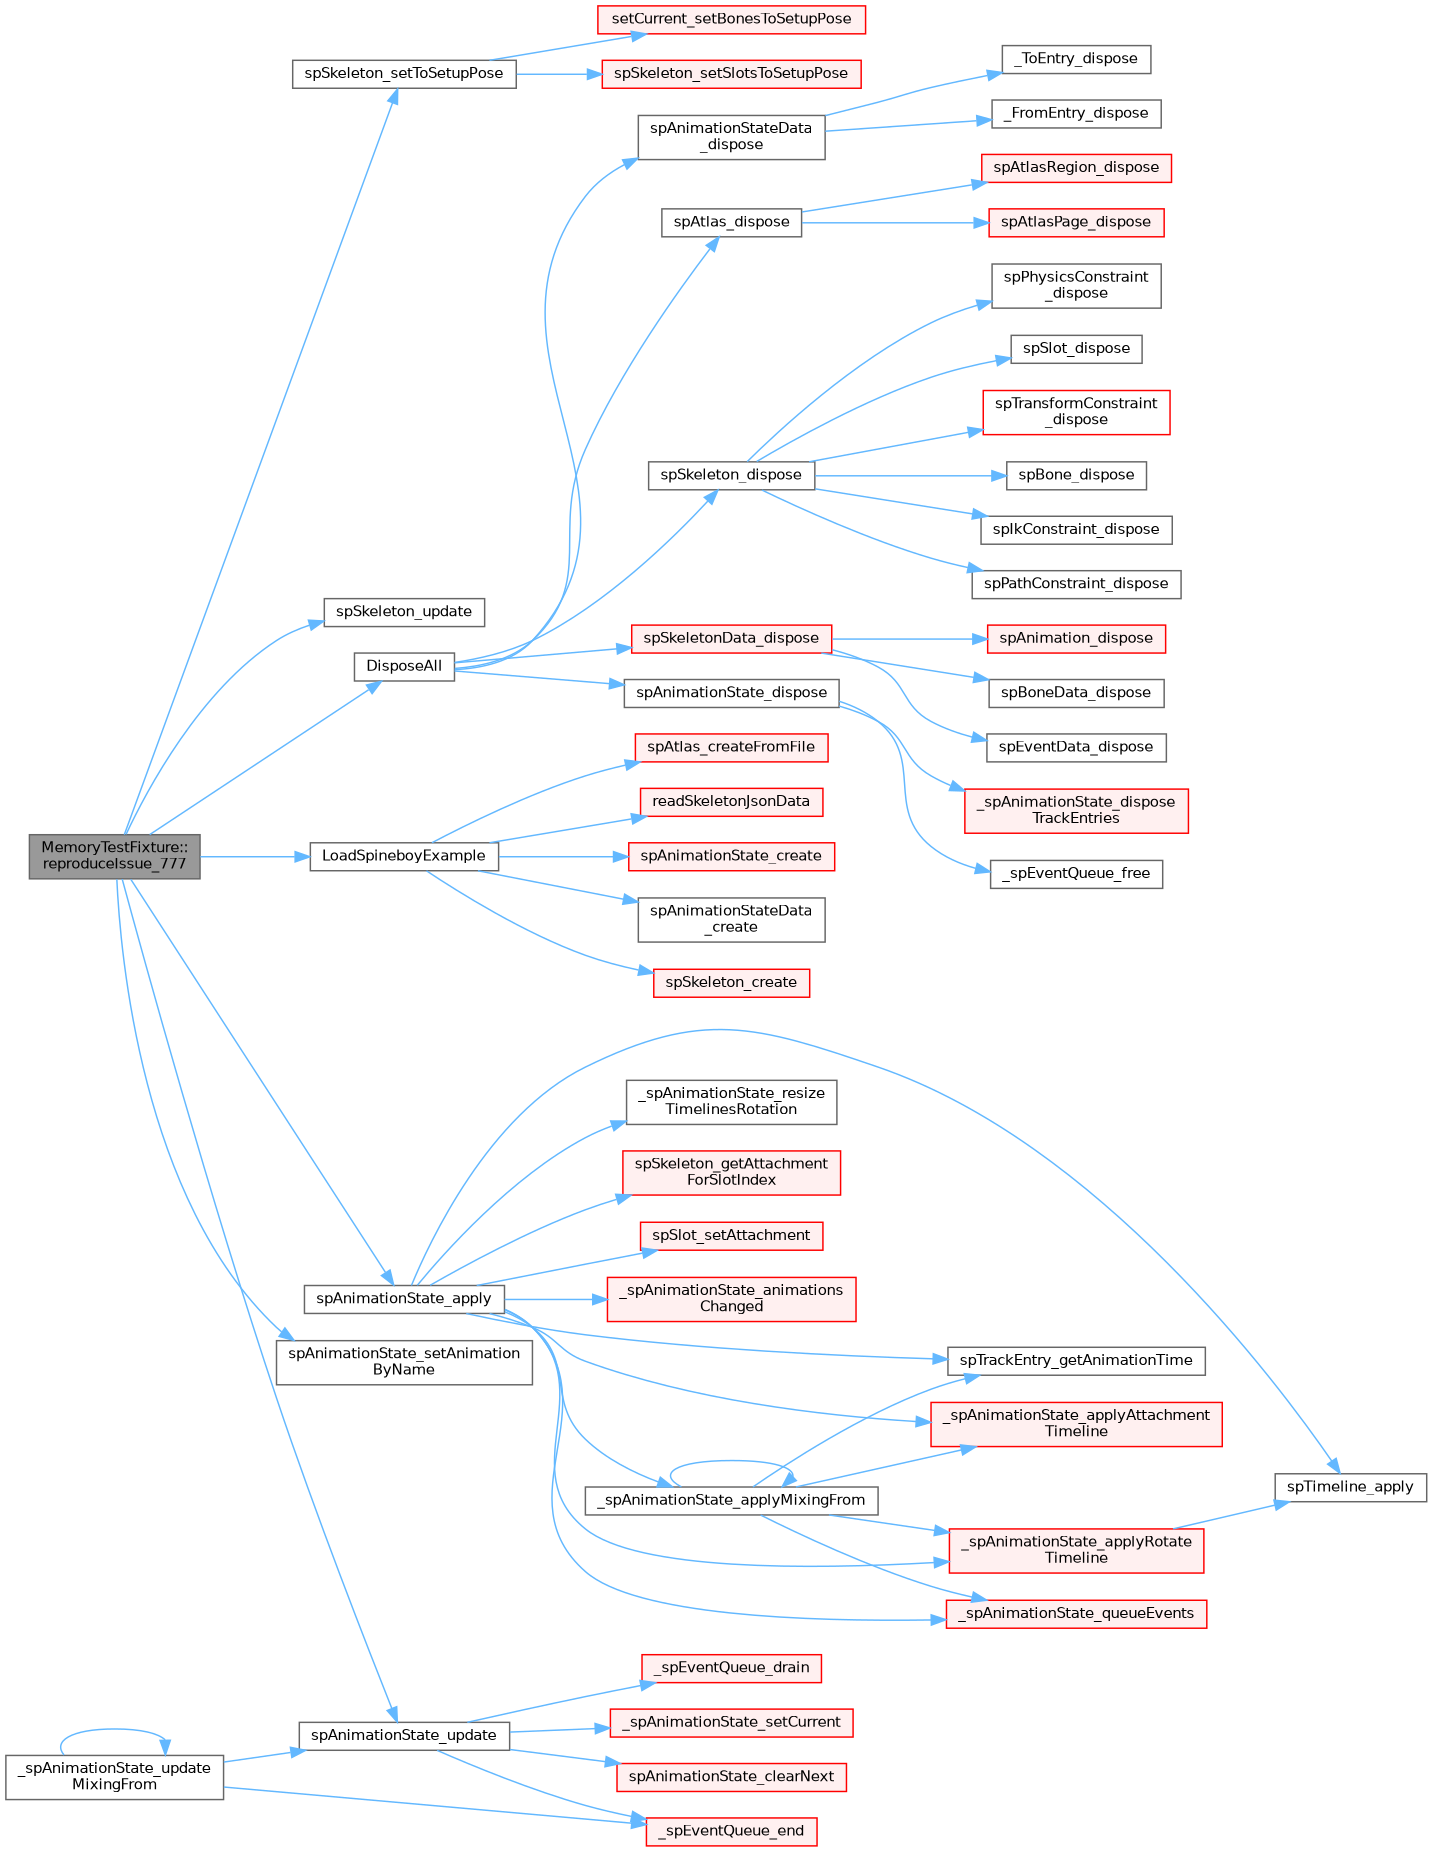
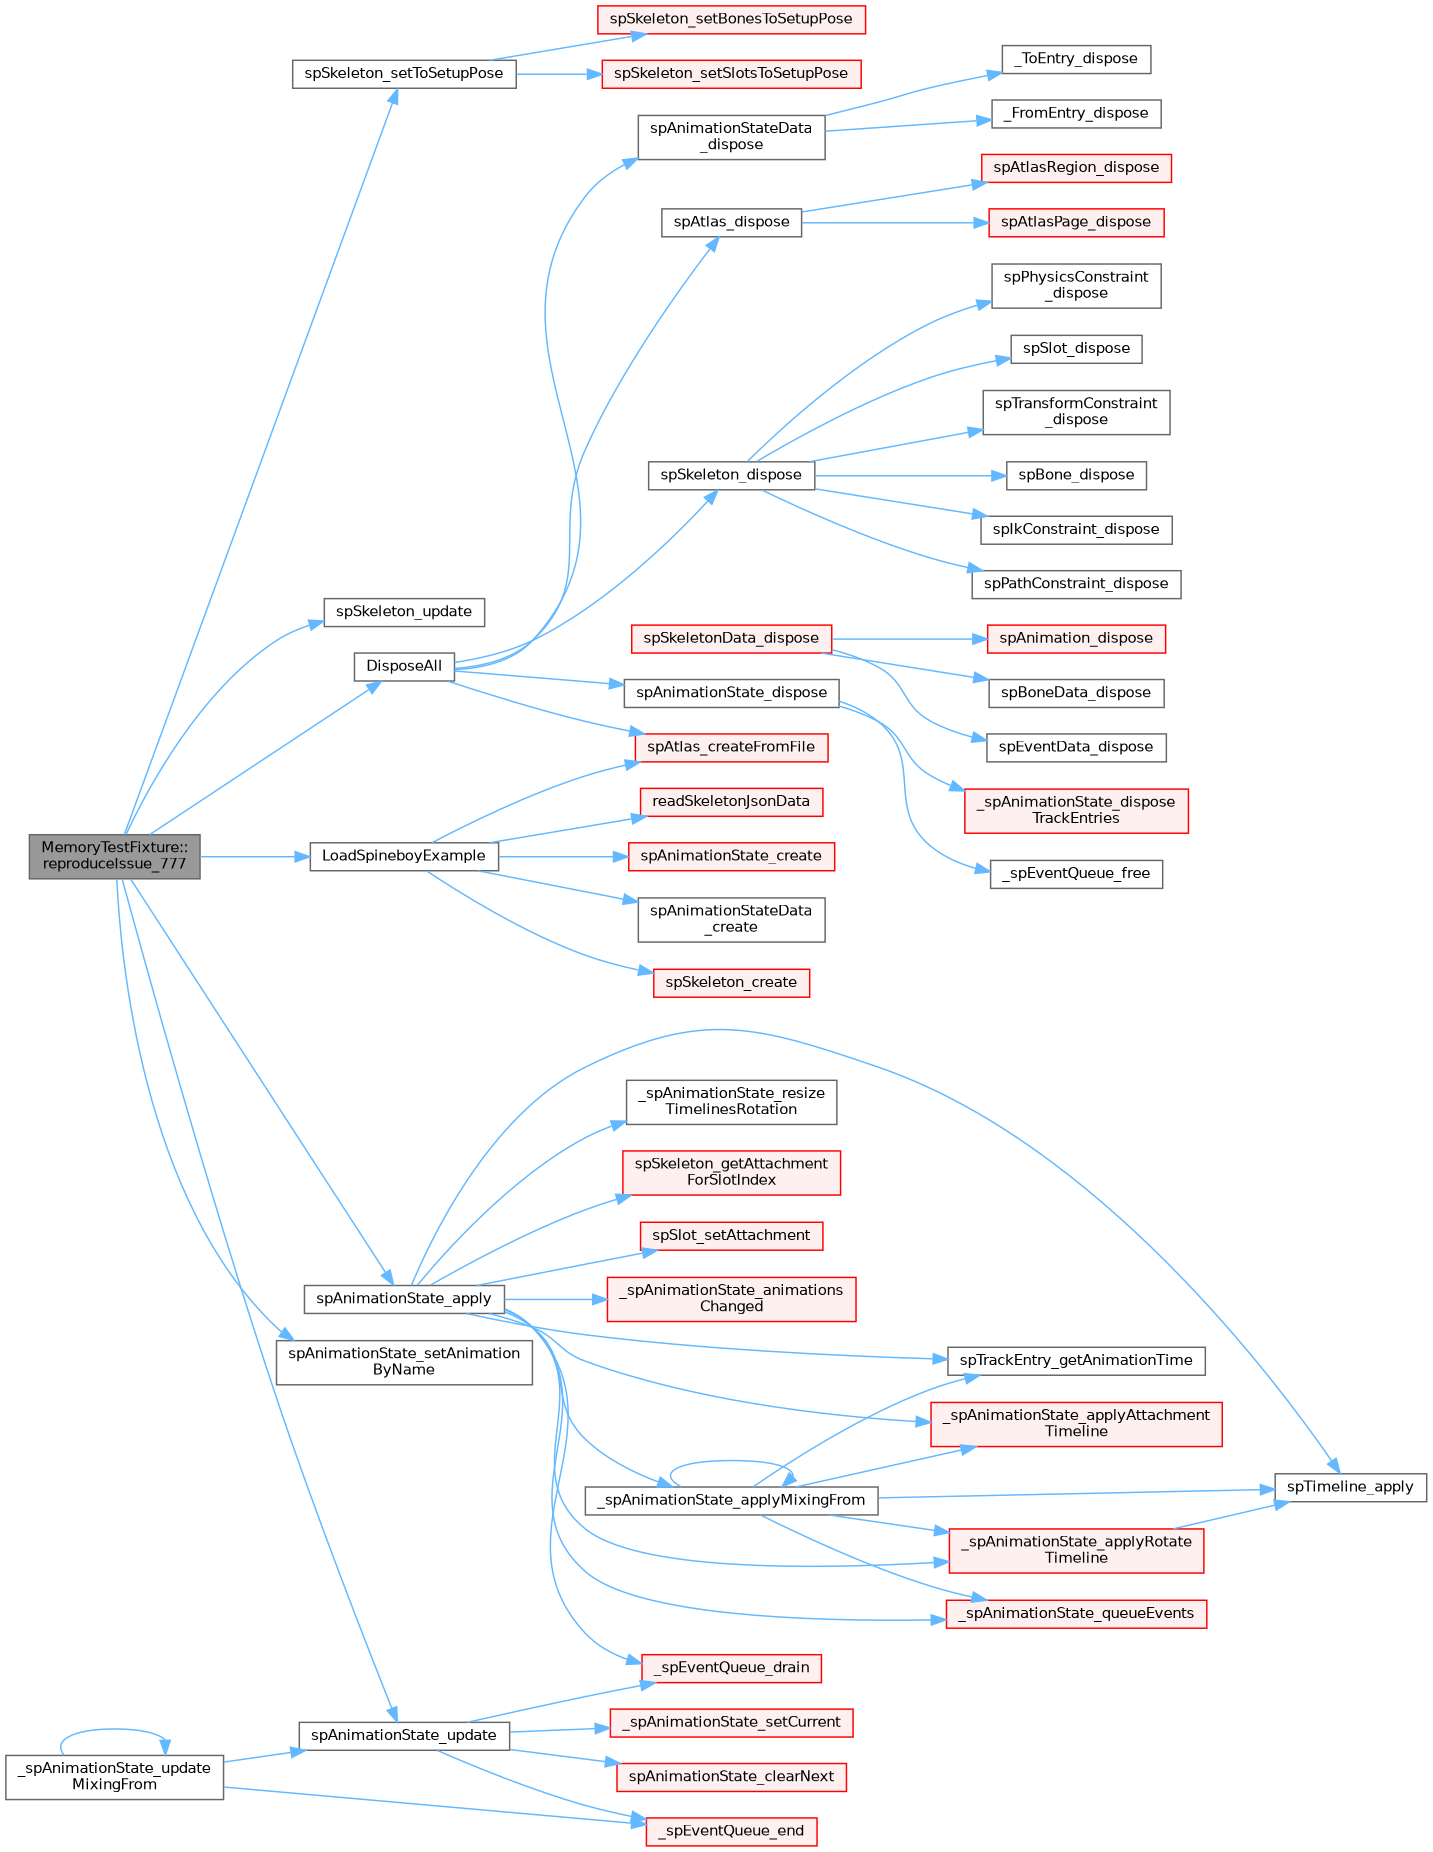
  digraph {
    rankdir=LR
    node [color=grey40 fillcolor=white fontname=Helvetica fontsize=10 shape=box style=filled]
    edge [color=steelblue1 fontname=Helvetica fontsize=10 labelfontname=Helvetica labelfontsize=10 style=solid]
    n1 [color=gray40 fillcolor=grey60 fontcolor=black height=0.2 label="MemoryTestFixture::\lreproduceIssue_777" width=0.4]
    n2 [height=0.2 label=DisposeAll width=0.4]
    n3 [height=0.2 label=LoadSpineboyExample width=0.4]
    n4 [height=0.2 label=spAnimationState_apply width=0.4]
    n5 [height=0.2 label="spAnimationState_setAnimation\lByName" width=0.4]
    n6 [height=0.2 label=spAnimationState_update width=0.4]
    n7 [height=0.2 label=spSkeleton_setToSetupPose width=0.4]
    n8 [height=0.2 label=spSkeleton_update width=0.4]
    n9 [height=0.2 label=spAnimationState_dispose width=0.4]
    n10 [height=0.2 label="spAnimationStateData\l_dispose" width=0.4]
    n11 [height=0.2 label=spAtlas_dispose width=0.4]
    n12 [height=0.2 label=spSkeleton_dispose width=0.4]
    n13 [color=red fillcolor="#FFF0F0" height=0.2 label=spSkeletonData_dispose width=0.4]
    n14 [color=red fillcolor="#FFF0F0" height=0.2 label=readSkeletonJsonData width=0.4]
    n15 [color=red fillcolor="#FFF0F0" height=0.2 label=spAnimationState_create width=0.4]
    n16 [height=0.2 label="spAnimationStateData\l_create" width=0.4]
    n17 [color=red fillcolor="#FFF0F0" height=0.2 label=spAtlas_createFromFile width=0.4]
    n18 [color=red fillcolor="#FFF0F0" height=0.2 label=spSkeleton_create width=0.4]
    n19 [color=red fillcolor="#FFF0F0" height=0.2 label="_spAnimationState_animations\lChanged" width=0.4]
    n20 [color=red fillcolor="#FFF0F0" height=0.2 label="_spAnimationState_applyAttachment\lTimeline" width=0.4]
    n21 [height=0.2 label=_spAnimationState_applyMixingFrom width=0.4]
    n22 [color=red fillcolor="#FFF0F0" height=0.2 label="_spAnimationState_applyRotate\lTimeline" width=0.4]
    n23 [height=0.2 label=spTimeline_apply width=0.4]
    n24 [color=red fillcolor="#FFF0F0" height=0.2 label=_spAnimationState_queueEvents width=0.4]
    n25 [height=0.2 label="_spAnimationState_resize\lTimelinesRotation" width=0.4]
    n26 [height=0.2 label=spTrackEntry_getAnimationTime width=0.4]
    n27 [color=red fillcolor="#FFF0F0" height=0.2 label=_spEventQueue_drain width=0.4]
    n28 [color=red fillcolor="#FFF0F0" height=0.2 label="spSkeleton_getAttachment\lForSlotIndex" width=0.4]
    n29 [color=red fillcolor="#FFF0F0" height=0.2 label=spSlot_setAttachment width=0.4]
    n30 [color=red fillcolor="#FFF0F0" height=0.2 label=_spAnimationState_setCurrent width=0.4]
    n31 [color=red fillcolor="#FFF0F0" height=0.2 label=_spEventQueue_end width=0.4]
    n32 [color=red fillcolor="#FFF0F0" height=0.2 label=spAnimationState_clearNext width=0.4]
-   n33 [color=red fillcolor="#FFF0F0" height=0.2 label=setCurrent_setBonesToSetupPose width=0.4]
+   n33 [color=red fillcolor="#FFF0F0" height=0.2 label=spSkeleton_setBonesToSetupPose width=0.4]
    n34 [color=red fillcolor="#FFF0F0" height=0.2 label=spSkeleton_setSlotsToSetupPose width=0.4]
    n35 [color=red fillcolor="#FFF0F0" height=0.2 label="_spAnimationState_dispose\lTrackEntries" width=0.4]
    n36 [height=0.2 label=_spEventQueue_free width=0.4]
    n37 [height=0.2 label=_FromEntry_dispose width=0.4]
    n38 [height=0.2 label=_ToEntry_dispose width=0.4]
    n39 [color=red fillcolor="#FFF0F0" height=0.2 label=spAtlasPage_dispose width=0.4]
    n40 [color=red fillcolor="#FFF0F0" height=0.2 label=spAtlasRegion_dispose width=0.4]
    n41 [height=0.2 label=spBone_dispose width=0.4]
    n42 [height=0.2 label=spIkConstraint_dispose width=0.4]
    n43 [height=0.2 label=spPathConstraint_dispose width=0.4]
    n44 [height=0.2 label="spPhysicsConstraint\l_dispose" width=0.4]
    n45 [height=0.2 label=spSlot_dispose width=0.4]
-   n46 [color=red height=0.2 label="spTransformConstraint\l_dispose" width=0.4]
+   n46 [height=0.2 label="spTransformConstraint\l_dispose" width=0.4]
    n47 [color=red fillcolor="#FFF0F0" height=0.2 label=spAnimation_dispose width=0.4]
    n48 [height=0.2 label=spBoneData_dispose width=0.4]
    n49 [height=0.2 label=spEventData_dispose width=0.4]
    n50 [height=0.2 label="_spAnimationState_update\lMixingFrom" width=0.4]
    n1 -> n2
    n1 -> n3
    n1 -> n4
    n1 -> n5
    n1 -> n6
    n1 -> n7
    n1 -> n8
    n2 -> n9
    n2 -> n10
    n2 -> n11
    n2 -> n12
-   n2 -> n13
+   n2 -> n17
    n3 -> n14
    n3 -> n15
    n3 -> n16
    n3 -> n17
    n3 -> n18
    n4 -> n19
    n4 -> n20
    n4 -> n21
    n4 -> n22
    n4 -> n23
    n4 -> n24
    n4 -> n25
    n4 -> n26
+   n4 -> n27
    n4 -> n28
    n4 -> n29
    n6 -> n27
    n6 -> n30
    n6 -> n31
    n6 -> n32
    n7 -> n33
    n7 -> n34
    n9 -> n35
    n9 -> n36
    n10 -> n37
    n10 -> n38
    n11 -> n39
    n11 -> n40
    n12 -> n41
    n12 -> n42
    n12 -> n43
    n12 -> n44
    n12 -> n45
    n12 -> n46
    n13 -> n47
    n13 -> n48
    n13 -> n49
    n21 -> n20
    n21 -> n21
    n21 -> n22
+   n21 -> n23
    n21 -> n24
    n21 -> n26
    n22 -> n23
    n50 -> n6
    n50 -> n31
    n50 -> n50
  }
